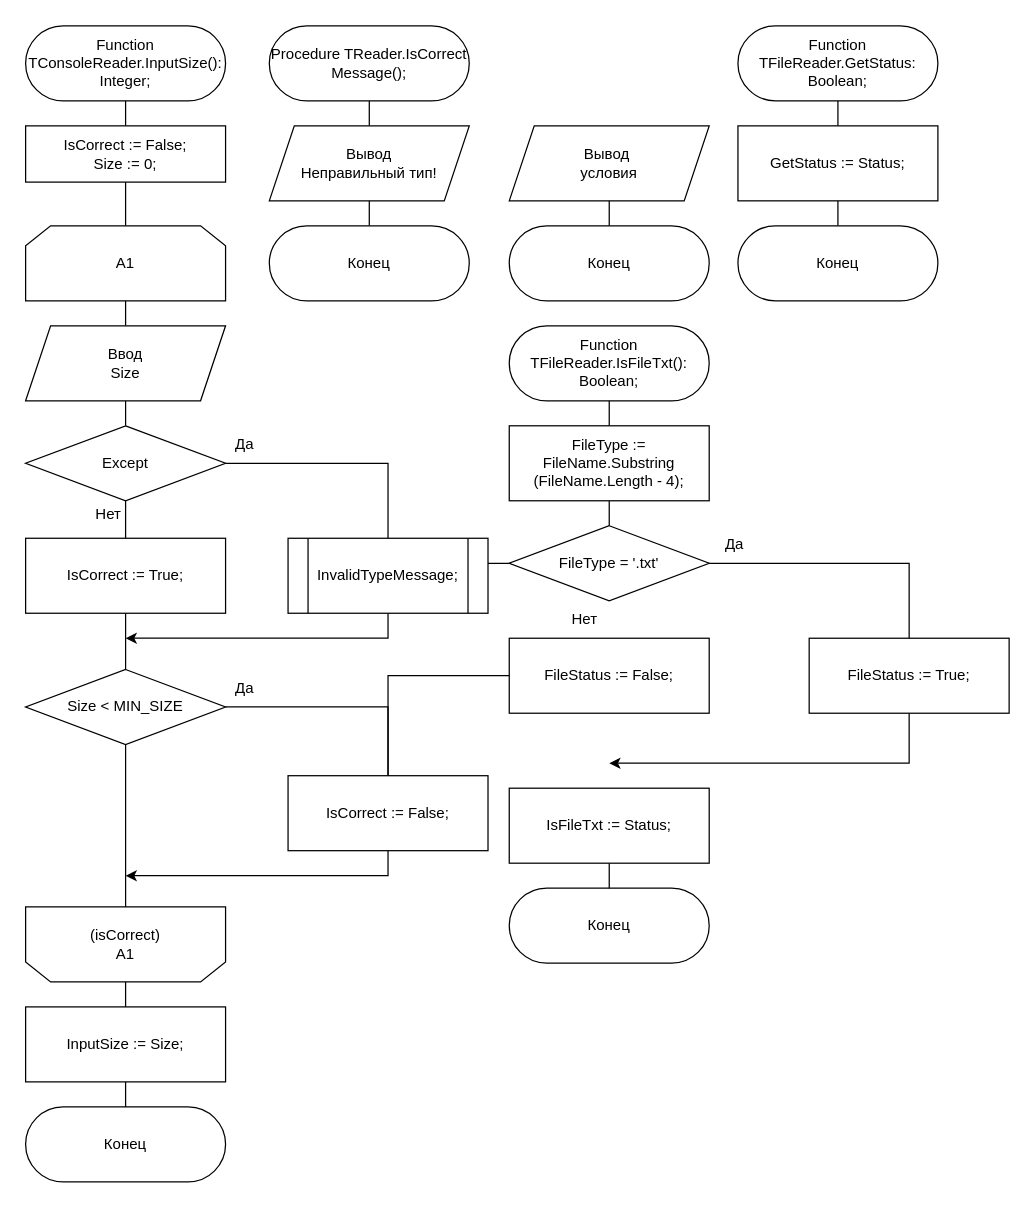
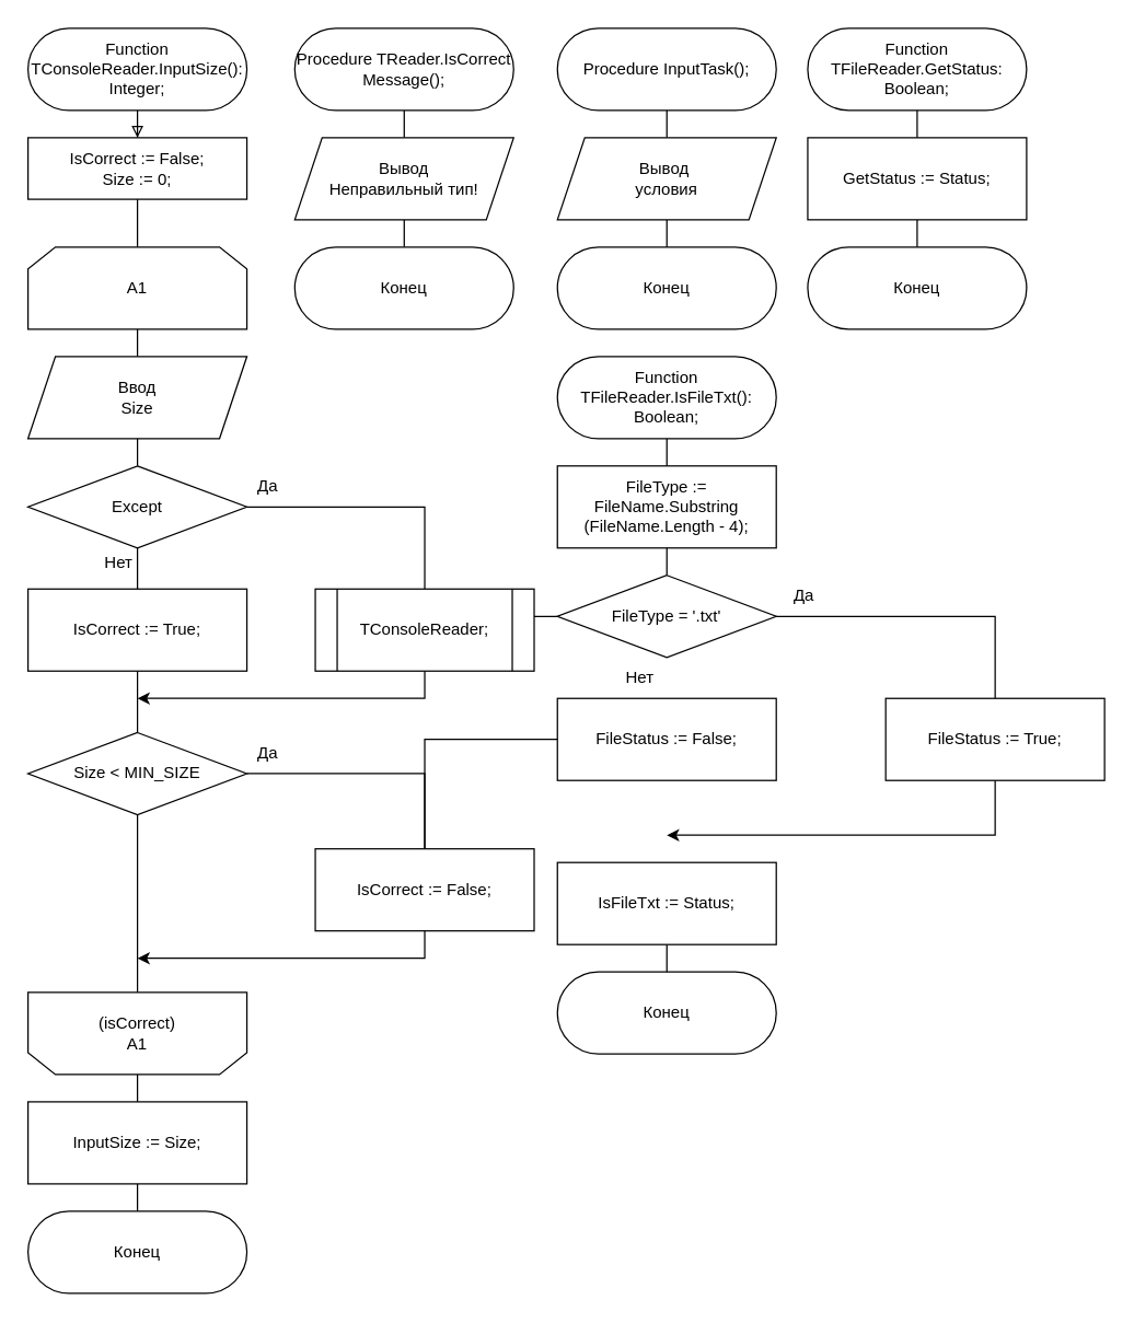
  <mxCell id="0" />
  <mxCell id="1" parent="0" />
  <mxCell id="2" style="edgeStyle=orthogonalEdgeStyle;rounded=0;orthogonalLoop=1;jettySize=auto;html=1;entryX=0.5;entryY=0;entryDx=0;entryDy=0;endArrow=none;endFill=0;" parent="1" source="3" target="5" edge="1"><mxGeometry relative="1" as="geometry" /></mxCell>
  <mxCell id="3" value="Procedure TReader.IsCorrect&lt;br&gt;Message();" style="rounded=1;whiteSpace=wrap;html=1;arcSize=50;" parent="1" vertex="1"><mxGeometry x="215" y="20" width="160" height="60" as="geometry" /></mxCell>
  <mxCell id="4" style="edgeStyle=orthogonalEdgeStyle;rounded=0;orthogonalLoop=1;jettySize=auto;html=1;entryX=0.5;entryY=0;entryDx=0;entryDy=0;endArrow=none;endFill=0;" parent="1" source="5" target="6" edge="1"><mxGeometry relative="1" as="geometry" /></mxCell>
  <mxCell id="5" value="Вывод&lt;br&gt;Неправильный тип!" style="shape=parallelogram;perimeter=parallelogramPerimeter;whiteSpace=wrap;html=1;fixedSize=1;" parent="1" vertex="1"><mxGeometry x="215" y="100" width="160" height="60" as="geometry" /></mxCell>
  <mxCell id="6" value="Конец" style="rounded=1;whiteSpace=wrap;html=1;arcSize=50;" parent="1" vertex="1"><mxGeometry x="215" y="180" width="160" height="60" as="geometry" /></mxCell>
- <mxCell id="7" style="edgeStyle=orthogonalEdgeStyle;rounded=0;orthogonalLoop=1;jettySize=auto;html=1;entryX=0.5;entryY=0;entryDx=0;entryDy=0;endArrow=none;endFill=0;" parent="1" source="8" target="10" edge="1"><mxGeometry relative="1" as="geometry" /></mxCell>
+ <mxCell id="7" style="edgeStyle=orthogonalEdgeStyle;rounded=0;orthogonalLoop=1;jettySize=auto;html=1;entryX=0.5;entryY=0;entryDx=0;entryDy=0;endArrow=block;endFill=0;" parent="1" source="8" target="10" edge="1"><mxGeometry relative="1" as="geometry" /></mxCell>
  <mxCell id="8" value="Function TConsoleReader.InputSize(): Integer;" style="rounded=1;whiteSpace=wrap;html=1;arcSize=50;" parent="1" vertex="1"><mxGeometry x="20" y="20" width="160" height="60" as="geometry" /></mxCell>
  <mxCell id="9" style="edgeStyle=orthogonalEdgeStyle;rounded=0;orthogonalLoop=1;jettySize=auto;html=1;entryX=0.5;entryY=0;entryDx=0;entryDy=0;endArrow=none;endFill=0;" parent="1" source="10" target="12" edge="1"><mxGeometry relative="1" as="geometry" /></mxCell>
  <mxCell id="10" value="&lt;div&gt;IsCorrect := False;&lt;/div&gt;&lt;div&gt;Size := 0;&lt;/div&gt;" style="rounded=0;whiteSpace=wrap;html=1;" parent="1" vertex="1"><mxGeometry x="20" y="100" width="160" height="45" as="geometry" /></mxCell>
  <mxCell id="11" style="edgeStyle=orthogonalEdgeStyle;rounded=0;orthogonalLoop=1;jettySize=auto;html=1;entryX=0.5;entryY=0;entryDx=0;entryDy=0;endArrow=none;endFill=0;" parent="1" source="12" target="17" edge="1"><mxGeometry relative="1" as="geometry" /></mxCell>
  <mxCell id="12" value="A1" style="shape=loopLimit;whiteSpace=wrap;html=1;" parent="1" vertex="1"><mxGeometry x="20" y="180" width="160" height="60" as="geometry" /></mxCell>
  <mxCell id="13" value="" style="shape=loopLimit;whiteSpace=wrap;html=1;rotation=-180;" parent="1" vertex="1"><mxGeometry x="20" y="725" width="160" height="60" as="geometry" /></mxCell>
  <mxCell id="14" style="edgeStyle=orthogonalEdgeStyle;rounded=0;orthogonalLoop=1;jettySize=auto;html=1;entryX=0.5;entryY=0;entryDx=0;entryDy=0;endArrow=none;endFill=0;" parent="1" source="15" target="19" edge="1"><mxGeometry relative="1" as="geometry" /></mxCell>
  <mxCell id="15" value="(isCorrect)&lt;br&gt;A1" style="text;html=1;strokeColor=none;fillColor=none;align=center;verticalAlign=middle;whiteSpace=wrap;rounded=0;" parent="1" vertex="1"><mxGeometry x="20" y="725" width="160" height="60" as="geometry" /></mxCell>
  <mxCell id="16" style="edgeStyle=orthogonalEdgeStyle;rounded=0;orthogonalLoop=1;jettySize=auto;html=1;entryX=0.5;entryY=0;entryDx=0;entryDy=0;endArrow=none;endFill=0;" parent="1" source="17" edge="1"><mxGeometry relative="1" as="geometry"><mxPoint x="100" y="340" as="targetPoint" /></mxGeometry></mxCell>
  <mxCell id="17" value="Ввод&lt;br&gt;Size" style="shape=parallelogram;perimeter=parallelogramPerimeter;whiteSpace=wrap;html=1;fixedSize=1;" parent="1" vertex="1"><mxGeometry x="20" y="260" width="160" height="60" as="geometry" /></mxCell>
  <mxCell id="18" style="edgeStyle=orthogonalEdgeStyle;rounded=0;orthogonalLoop=1;jettySize=auto;html=1;entryX=0.5;entryY=0;entryDx=0;entryDy=0;endArrow=none;endFill=0;" parent="1" source="19" target="20" edge="1"><mxGeometry relative="1" as="geometry" /></mxCell>
  <mxCell id="19" value="InputSize := Size;" style="rounded=0;whiteSpace=wrap;html=1;" parent="1" vertex="1"><mxGeometry x="20" y="805" width="160" height="60" as="geometry" /></mxCell>
  <mxCell id="20" value="Конец" style="rounded=1;whiteSpace=wrap;html=1;arcSize=50;" parent="1" vertex="1"><mxGeometry x="20" y="885" width="160" height="60" as="geometry" /></mxCell>
  <mxCell id="21" style="edgeStyle=orthogonalEdgeStyle;rounded=0;orthogonalLoop=1;jettySize=auto;html=1;entryX=0.5;entryY=0;entryDx=0;entryDy=0;endArrow=none;endFill=0;" parent="1" source="22" target="24" edge="1"><mxGeometry relative="1" as="geometry" /></mxCell>
  <mxCell id="22" value="Function TFileReader.IsFileTxt(): Boolean;" style="rounded=1;whiteSpace=wrap;html=1;arcSize=50;" parent="1" vertex="1"><mxGeometry x="407" y="260" width="160" height="60" as="geometry" /></mxCell>
  <mxCell id="23" style="edgeStyle=orthogonalEdgeStyle;rounded=0;orthogonalLoop=1;jettySize=auto;html=1;entryX=0.5;entryY=0;entryDx=0;entryDy=0;endArrow=none;endFill=0;" parent="1" source="24" target="27" edge="1"><mxGeometry relative="1" as="geometry" /></mxCell>
  <mxCell id="24" value="FileType := FileName.Substring&lt;br&gt;(FileName.Length - 4);" style="rounded=0;whiteSpace=wrap;html=1;" parent="1" vertex="1"><mxGeometry x="407" y="340" width="160" height="60" as="geometry" /></mxCell>
  <mxCell id="25" style="edgeStyle=orthogonalEdgeStyle;rounded=0;orthogonalLoop=1;jettySize=auto;html=1;entryX=0.5;entryY=0;entryDx=0;entryDy=0;endArrow=none;endFill=0;" parent="1" source="27" target="28" edge="1"><mxGeometry relative="1" as="geometry" /></mxCell>
  <mxCell id="26" style="edgeStyle=orthogonalEdgeStyle;rounded=0;orthogonalLoop=1;jettySize=auto;html=1;endArrow=none;endFill=0;" parent="1" source="27" target="43" edge="1"><mxGeometry relative="1" as="geometry" /></mxCell>
  <mxCell id="27" value="FileType = '.txt'" style="rhombus;whiteSpace=wrap;html=1;" parent="1" vertex="1"><mxGeometry x="407" y="420" width="160" height="60" as="geometry" /></mxCell>
  <mxCell id="28" value="FileStatus := True;" style="rounded=0;whiteSpace=wrap;html=1;" parent="1" vertex="1"><mxGeometry x="647" y="510" width="160" height="60" as="geometry" /></mxCell>
  <mxCell id="29" style="edgeStyle=orthogonalEdgeStyle;rounded=0;orthogonalLoop=1;jettySize=auto;html=1;endArrow=none;endFill=0;" parent="1" source="30" target="49" edge="1"><mxGeometry relative="1" as="geometry" /></mxCell>
  <mxCell id="30" value="FileStatus := False;" style="rounded=0;whiteSpace=wrap;html=1;" parent="1" vertex="1"><mxGeometry x="407" y="510" width="160" height="60" as="geometry" /></mxCell>
  <mxCell id="31" value="Конец" style="rounded=1;whiteSpace=wrap;html=1;arcSize=50;" parent="1" vertex="1"><mxGeometry x="407" y="710" width="160" height="60" as="geometry" /></mxCell>
  <mxCell id="32" value="Да" style="text;html=1;align=center;verticalAlign=middle;resizable=0;points=[];autosize=1;strokeColor=none;fillColor=none;" parent="1" vertex="1"><mxGeometry x="567" y="420" width="40" height="30" as="geometry" /></mxCell>
  <mxCell id="33" value="Нет" style="text;html=1;align=center;verticalAlign=middle;resizable=0;points=[];autosize=1;strokeColor=none;fillColor=none;" parent="1" vertex="1"><mxGeometry x="447" y="480" width="40" height="30" as="geometry" /></mxCell>
  <mxCell id="34" value="" style="endArrow=classic;html=1;rounded=0;exitX=0.5;exitY=1;exitDx=0;exitDy=0;" parent="1" source="28" edge="1"><mxGeometry width="50" height="50" relative="1" as="geometry"><mxPoint x="497" y="650" as="sourcePoint" /><mxPoint x="487" y="610" as="targetPoint" /><Array as="points"><mxPoint x="727" y="610" /></Array></mxGeometry></mxCell>
  <mxCell id="35" style="edgeStyle=orthogonalEdgeStyle;rounded=0;orthogonalLoop=1;jettySize=auto;html=1;entryX=0.5;entryY=0;entryDx=0;entryDy=0;endArrow=none;endFill=0;" parent="1" source="36" target="31" edge="1"><mxGeometry relative="1" as="geometry" /></mxCell>
  <mxCell id="36" value="IsFileTxt := Status;" style="rounded=0;whiteSpace=wrap;html=1;" parent="1" vertex="1"><mxGeometry x="407" y="630" width="160" height="60" as="geometry" /></mxCell>
  <mxCell id="37" style="edgeStyle=orthogonalEdgeStyle;rounded=0;orthogonalLoop=1;jettySize=auto;html=1;entryX=0.5;entryY=0;entryDx=0;entryDy=0;endArrow=none;endFill=0;" parent="1" source="39" target="43" edge="1"><mxGeometry relative="1" as="geometry"><mxPoint x="310" y="420" as="targetPoint" /></mxGeometry></mxCell>
  <mxCell id="38" style="edgeStyle=orthogonalEdgeStyle;rounded=0;orthogonalLoop=1;jettySize=auto;html=1;entryX=0.5;entryY=0;entryDx=0;entryDy=0;endArrow=none;endFill=0;" parent="1" source="39" target="45" edge="1"><mxGeometry relative="1" as="geometry" /></mxCell>
  <mxCell id="39" value="Except" style="rhombus;whiteSpace=wrap;html=1;" parent="1" vertex="1"><mxGeometry x="20" y="340" width="160" height="60" as="geometry" /></mxCell>
  <mxCell id="40" value="" style="endArrow=classic;html=1;rounded=0;exitX=0.5;exitY=1;exitDx=0;exitDy=0;" parent="1" source="43" edge="1"><mxGeometry width="50" height="50" relative="1" as="geometry"><mxPoint x="310" y="480" as="sourcePoint" /><mxPoint x="100" y="510" as="targetPoint" /><Array as="points"><mxPoint x="310" y="510" /></Array></mxGeometry></mxCell>
  <mxCell id="41" value="Да" style="text;html=1;align=center;verticalAlign=middle;resizable=0;points=[];autosize=1;strokeColor=none;fillColor=none;" parent="1" vertex="1"><mxGeometry x="175" y="340" width="40" height="30" as="geometry" /></mxCell>
  <mxCell id="42" value="Нет" style="text;html=1;align=center;verticalAlign=middle;resizable=0;points=[];autosize=1;strokeColor=none;fillColor=none;" parent="1" vertex="1"><mxGeometry x="66" y="396" width="40" height="30" as="geometry" /></mxCell>
- <mxCell id="43" value="InvalidTypeMessage;" style="shape=process;whiteSpace=wrap;html=1;backgroundOutline=1;" parent="1" vertex="1"><mxGeometry x="230" y="430" width="160" height="60" as="geometry" /></mxCell>
+ <mxCell id="43" value="TConsoleReader;" style="shape=process;whiteSpace=wrap;html=1;backgroundOutline=1;" parent="1" vertex="1"><mxGeometry x="230" y="430" width="160" height="60" as="geometry" /></mxCell>
  <mxCell id="44" style="edgeStyle=orthogonalEdgeStyle;rounded=0;orthogonalLoop=1;jettySize=auto;html=1;entryX=0.5;entryY=0;entryDx=0;entryDy=0;endArrow=none;endFill=0;" parent="1" source="45" target="48" edge="1"><mxGeometry relative="1" as="geometry" /></mxCell>
  <mxCell id="45" value="IsCorrect := True;" style="rounded=0;whiteSpace=wrap;html=1;" parent="1" vertex="1"><mxGeometry x="20" y="430" width="160" height="60" as="geometry" /></mxCell>
  <mxCell id="46" style="edgeStyle=orthogonalEdgeStyle;rounded=0;orthogonalLoop=1;jettySize=auto;html=1;entryX=0.5;entryY=0;entryDx=0;entryDy=0;endArrow=none;endFill=0;" parent="1" source="48" target="49" edge="1"><mxGeometry relative="1" as="geometry" /></mxCell>
  <mxCell id="47" style="edgeStyle=orthogonalEdgeStyle;rounded=0;orthogonalLoop=1;jettySize=auto;html=1;entryX=0.5;entryY=0;entryDx=0;entryDy=0;endArrow=none;endFill=0;" parent="1" source="48" target="15" edge="1"><mxGeometry relative="1" as="geometry" /></mxCell>
  <mxCell id="48" value="Size &amp;lt; MIN_SIZE" style="rhombus;whiteSpace=wrap;html=1;" parent="1" vertex="1"><mxGeometry x="20" y="535" width="160" height="60" as="geometry" /></mxCell>
  <mxCell id="49" value="IsCorrect := False;" style="rounded=0;whiteSpace=wrap;html=1;" parent="1" vertex="1"><mxGeometry x="230" y="620" width="160" height="60" as="geometry" /></mxCell>
  <mxCell id="50" value="" style="endArrow=classic;html=1;rounded=0;exitX=0.5;exitY=1;exitDx=0;exitDy=0;" parent="1" edge="1"><mxGeometry width="50" height="50" relative="1" as="geometry"><mxPoint x="310" y="680" as="sourcePoint" /><mxPoint x="100" y="700" as="targetPoint" /><Array as="points"><mxPoint x="310" y="700" /></Array></mxGeometry></mxCell>
  <mxCell id="51" value="Да" style="text;html=1;align=center;verticalAlign=middle;resizable=0;points=[];autosize=1;strokeColor=none;fillColor=none;" parent="1" vertex="1"><mxGeometry x="175" y="535" width="40" height="30" as="geometry" /></mxCell>
+ <mxCell id="52" style="edgeStyle=orthogonalEdgeStyle;rounded=0;orthogonalLoop=1;jettySize=auto;html=1;entryX=0.5;entryY=0;entryDx=0;entryDy=0;endArrow=none;endFill=0;" parent="1" source="53" target="56" edge="1"><mxGeometry relative="1" as="geometry" /></mxCell>
+ <mxCell id="53" value="Procedure InputTask();" style="rounded=1;whiteSpace=wrap;html=1;arcSize=50;" parent="1" vertex="1"><mxGeometry x="407" y="20" width="160" height="60" as="geometry" /></mxCell>
  <mxCell id="54" value="Конец" style="rounded=1;whiteSpace=wrap;html=1;arcSize=50;" parent="1" vertex="1"><mxGeometry x="407" y="180" width="160" height="60" as="geometry" /></mxCell>
  <mxCell id="55" style="edgeStyle=orthogonalEdgeStyle;rounded=0;orthogonalLoop=1;jettySize=auto;html=1;entryX=0.5;entryY=0;entryDx=0;entryDy=0;endArrow=none;endFill=0;" parent="1" source="56" target="54" edge="1"><mxGeometry relative="1" as="geometry" /></mxCell>
  <mxCell id="56" value="Вывод&amp;nbsp;&lt;br&gt;условия" style="shape=parallelogram;perimeter=parallelogramPerimeter;whiteSpace=wrap;html=1;fixedSize=1;" parent="1" vertex="1"><mxGeometry x="407" y="100" width="160" height="60" as="geometry" /></mxCell>
  <mxCell id="57" style="edgeStyle=orthogonalEdgeStyle;rounded=0;orthogonalLoop=1;jettySize=auto;html=1;entryX=0.5;entryY=0;entryDx=0;entryDy=0;endArrow=none;endFill=0;" parent="1" source="58" target="60" edge="1"><mxGeometry relative="1" as="geometry" /></mxCell>
  <mxCell id="58" value="Function TFileReader.GetStatus: Boolean;" style="rounded=1;whiteSpace=wrap;html=1;arcSize=50;" parent="1" vertex="1"><mxGeometry x="590" y="20" width="160" height="60" as="geometry" /></mxCell>
  <mxCell id="59" style="edgeStyle=orthogonalEdgeStyle;rounded=0;orthogonalLoop=1;jettySize=auto;html=1;entryX=0.5;entryY=0;entryDx=0;entryDy=0;endArrow=none;endFill=0;" parent="1" source="60" target="61" edge="1"><mxGeometry relative="1" as="geometry" /></mxCell>
  <mxCell id="60" value="GetStatus := Status;" style="rounded=0;whiteSpace=wrap;html=1;" parent="1" vertex="1"><mxGeometry x="590" y="100" width="160" height="60" as="geometry" /></mxCell>
  <mxCell id="61" value="Конец" style="rounded=1;whiteSpace=wrap;html=1;arcSize=50;" parent="1" vertex="1"><mxGeometry x="590" y="180" width="160" height="60" as="geometry" /></mxCell>
